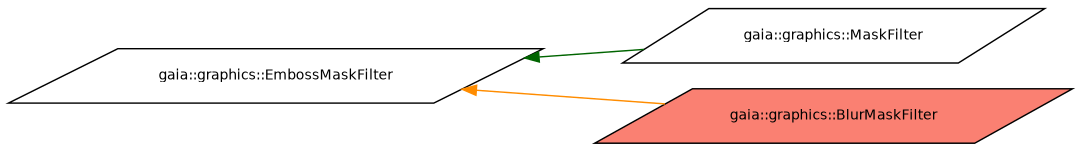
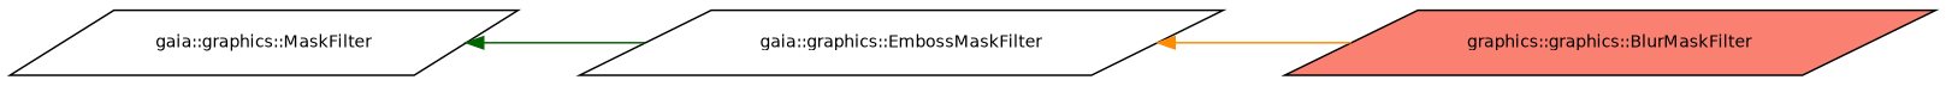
  digraph {
    rankdir=LR
    node [color=black fillcolor=white fontname=Helvetica fontsize=10 shape=parallelogram style=filled]
    edge [dir=back fontname=Helvetica fontsize=10 labelfontname=Helvetica labelfontsize=10 style=solid]
    n1 [height=0.2 label="gaia::graphics::MaskFilter" width=0.4]
    n2 [height=0.2 label="gaia::graphics::EmbossMaskFilter" width=0.4]
-   n3 [fillcolor=salmon height=0.2 label="gaia::graphics::BlurMaskFilter" width=0.4]
-   n2 -> n1 [color=darkgreen]
+   n3 [fillcolor=salmon height=0.2 label="graphics::graphics::BlurMaskFilter" width=0.4]
+   n1 -> n2 [color=darkgreen]
    n2 -> n3 [color=darkorange]
  }
